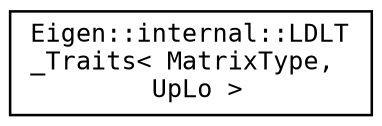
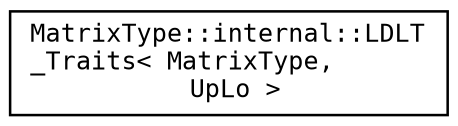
  digraph {
    rankdir=LR
    fontname="DejaVu Sans Mono"
-   n1 [color=black fillcolor=white fontname="DejaVu Sans Mono" fontsize=10 height=0.2 label="Eigen::internal::LDLT\l_Traits\< MatrixType,\l UpLo \>" shape=record style=filled width=0.4]
+   n1 [color=black fillcolor=white fontname="DejaVu Sans Mono" fontsize=10 height=0.2 label="MatrixType::internal::LDLT\l_Traits\< MatrixType,\l UpLo \>" shape=record style=filled width=0.4]
  }
